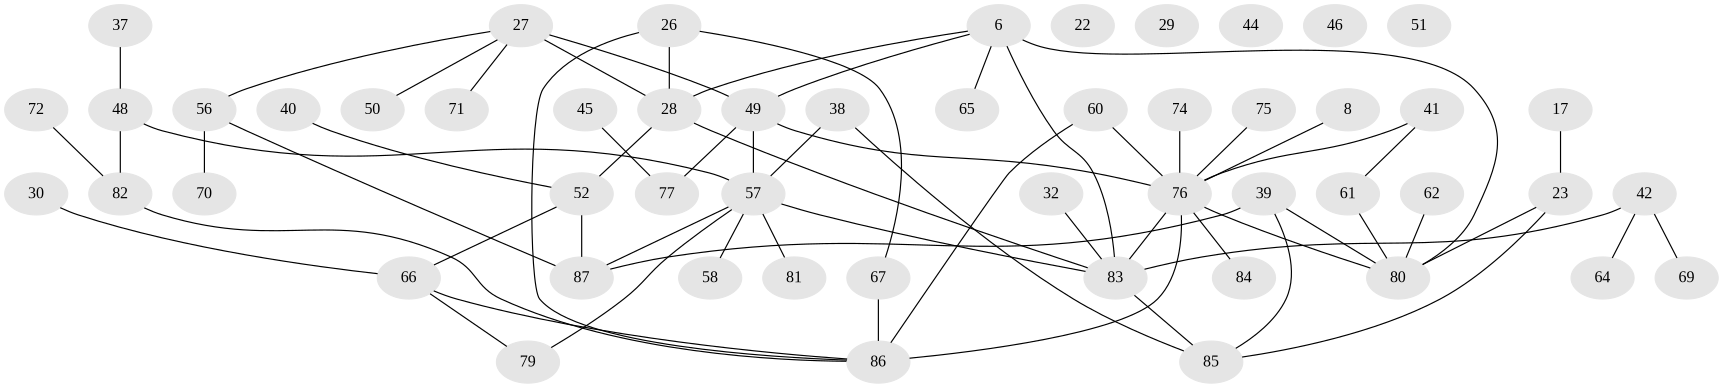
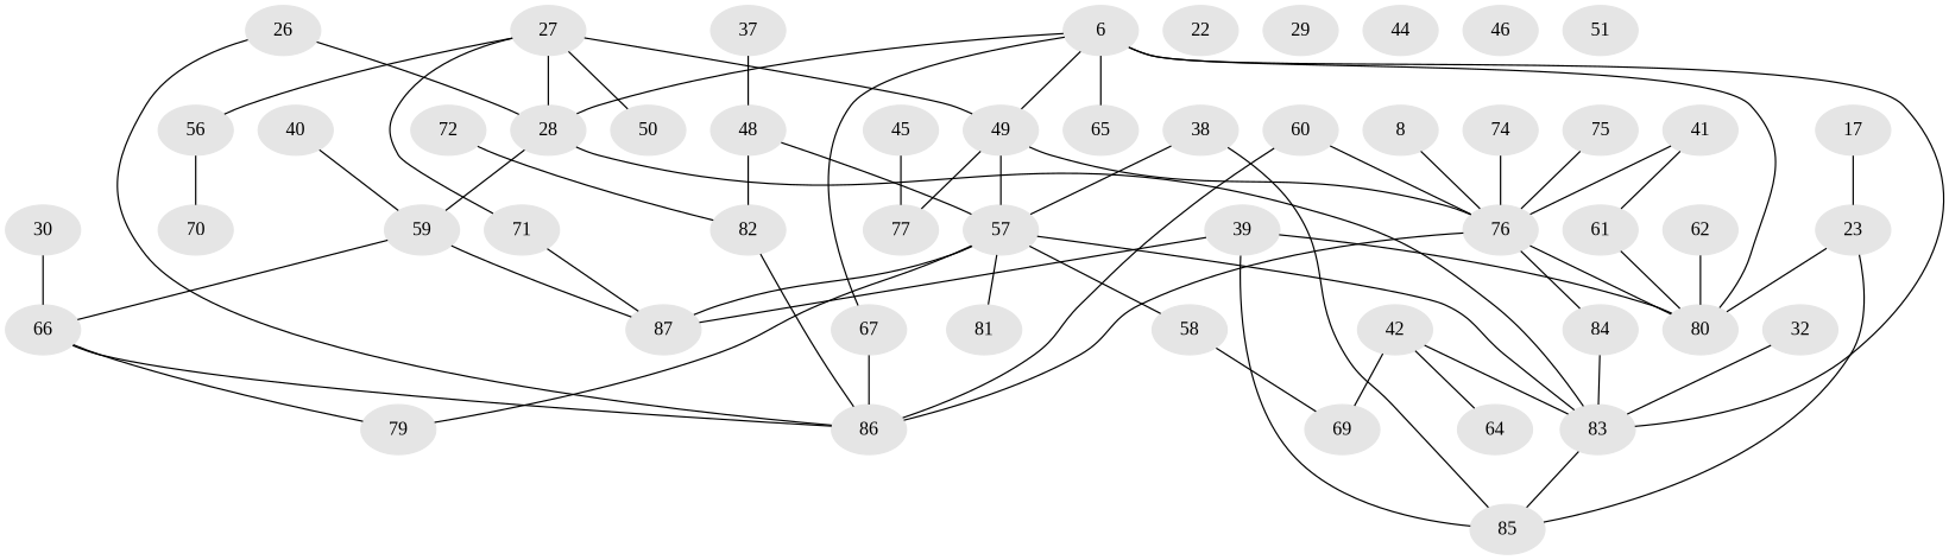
  graph {
    fontname="Liberation Serif"
    node [color=gray90 fontname="Liberation Serif" style=filled]
    edge [fontname="Liberation Serif"]
    6 [super="+2"]
    28 [super="+19"]
    49 [super="+31"]
    65
    67
    80 [super="+7+64+68"]
    83 [super="+78"]
-   59 [super="+15" label=52]
+   59 [super="+15"]
    76 [super="+47+18"]
    57 [super="+20+54+52"]
    77
    86 [super="+25"]
    85
    84
    8
    23 [super="+13+5"]
    17
    22
    26
    27
    50
    56
    71
    70
    87 [super="+73"]
    66 [super="+12"]
    29
    79
    30
    32
    37
    48
    82 [super="+9"]
    58
    81
    38
    39 [super="+35"]
    40
    41 [super="+34+1"]
    61
    42 [super="+36"]
    n42 [label=64]
    69
    44
    45
    46
    51
    60 [super="+43"]
    62
    72
    74 [super="+4"]
    75
    6 -- 28
    6 -- 49 [weight=2]
    6 -- 65
-   26 -- 67
+   6 -- 67
    6 -- 80 [weight=3]
    6 -- 83
    28 -- 83
    28 -- 59
    49 -- 76
    49 -- 57
    49 -- 77
    67 -- 86
    83 -- 85
    59 -- 87
    59 -- 66
    76 -- 80 [weight=3]
-   76 -- 83 [weight=3]
+   84 -- 83 [weight=3]
    76 -- 86
    76 -- 84
    57 -- 83
    57 -- 87
    57 -- 79
    57 -- 58
    57 -- 81
    8 -- 76
    23 -- 80 [weight=2]
    23 -- 85
    17 -- 23
    26 -- 28
    26 -- 86
    27 -- 28 [weight=2]
    27 -- 49
    27 -- 50
    27 -- 56
    27 -- 71
    56 -- 70
-   56 -- 87
+   71 -- 87
    66 -- 86
    66 -- 79
    30 -- 66
    32 -- 83
    37 -- 48
    48 -- 57
    48 -- 82 [weight=2]
    82 -- 86
+   58 -- 69
    38 -- 57
    38 -- 85
    39 -- 80 [weight=2]
    39 -- 85
    39 -- 87 [weight=2]
    40 -- 59
    41 -- 76
    41 -- 61
    61 -- 80
    42 -- 83 [weight=2]
    42 -- n42
    42 -- 69
    45 -- 77
    60 -- 76
    60 -- 86 [weight=2]
    62 -- 80
    72 -- 82
    74 -- 76
    75 -- 76
  }
